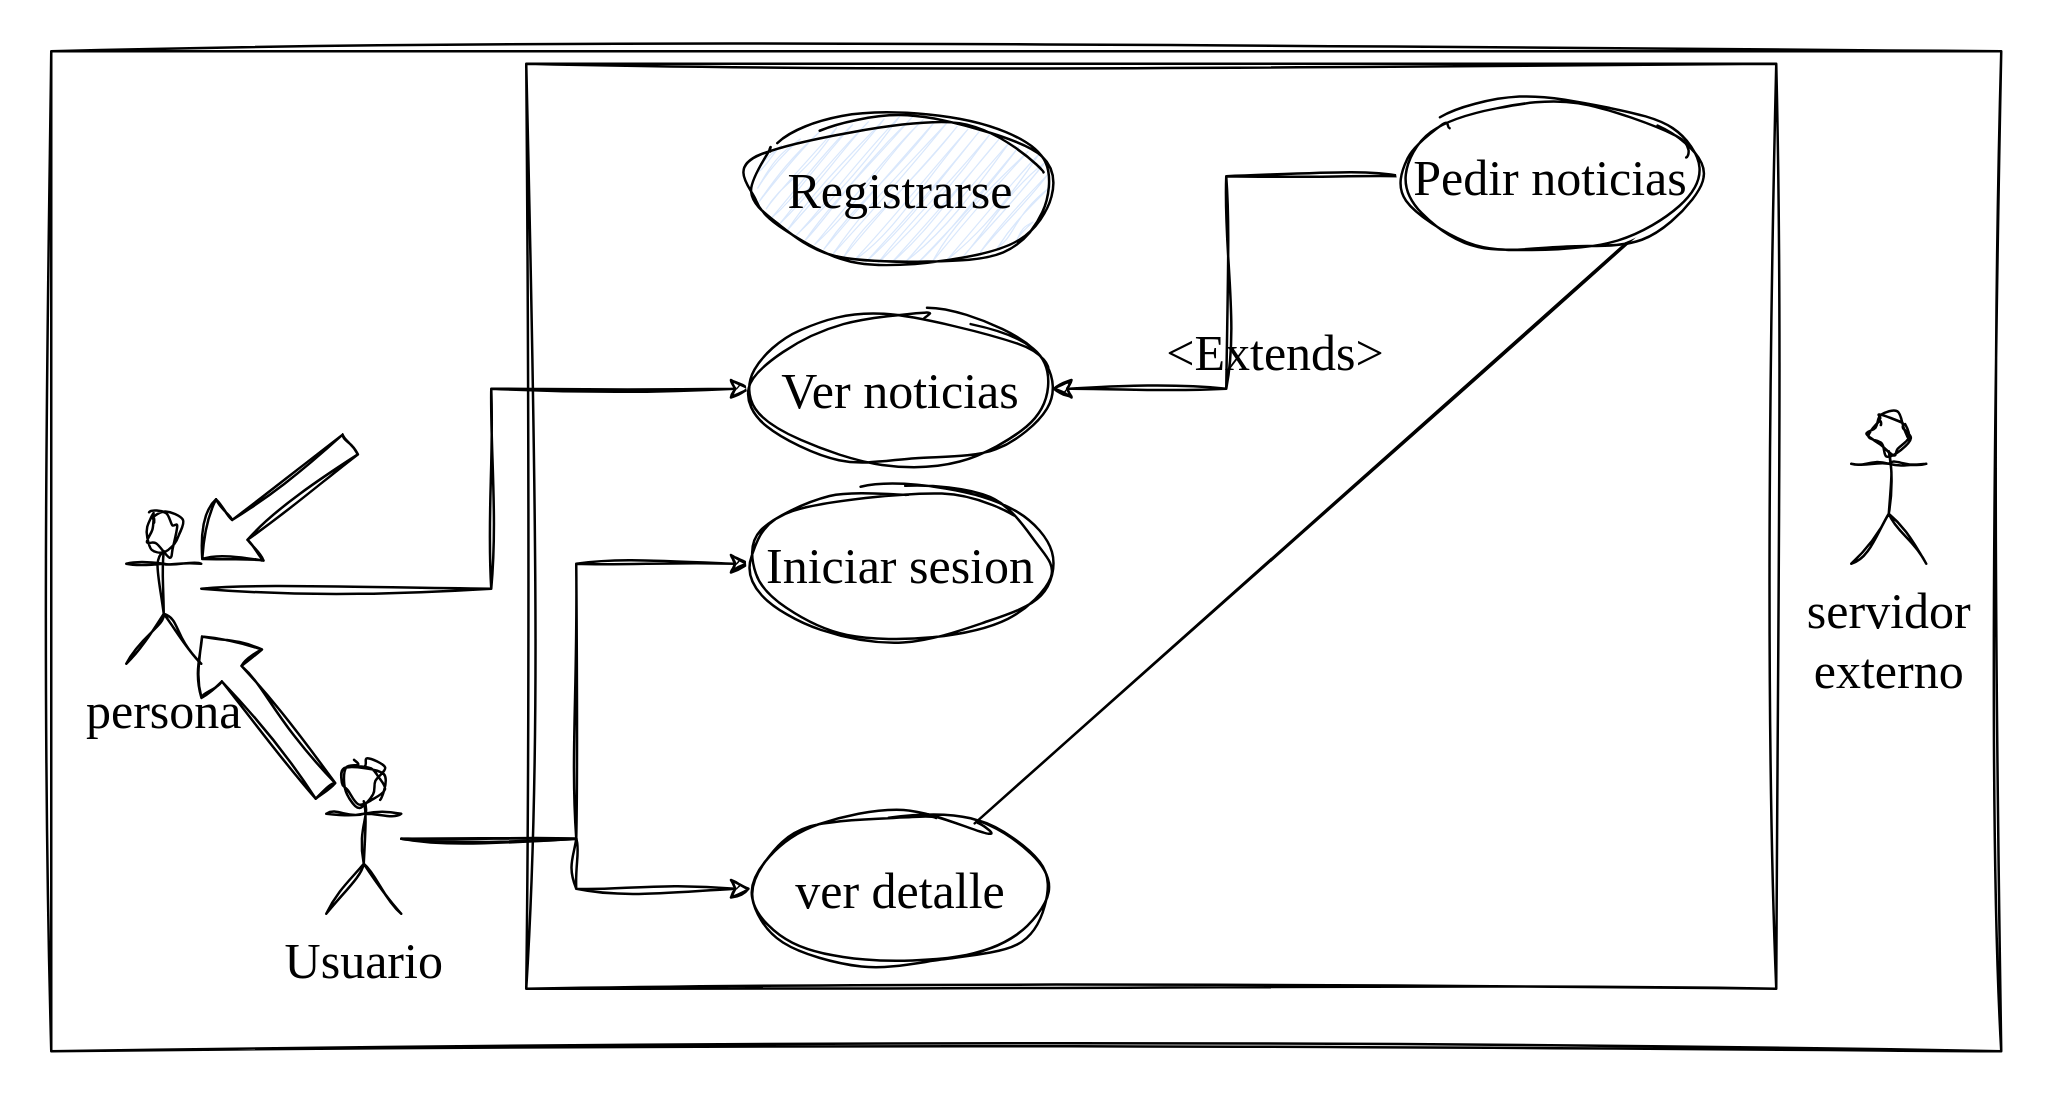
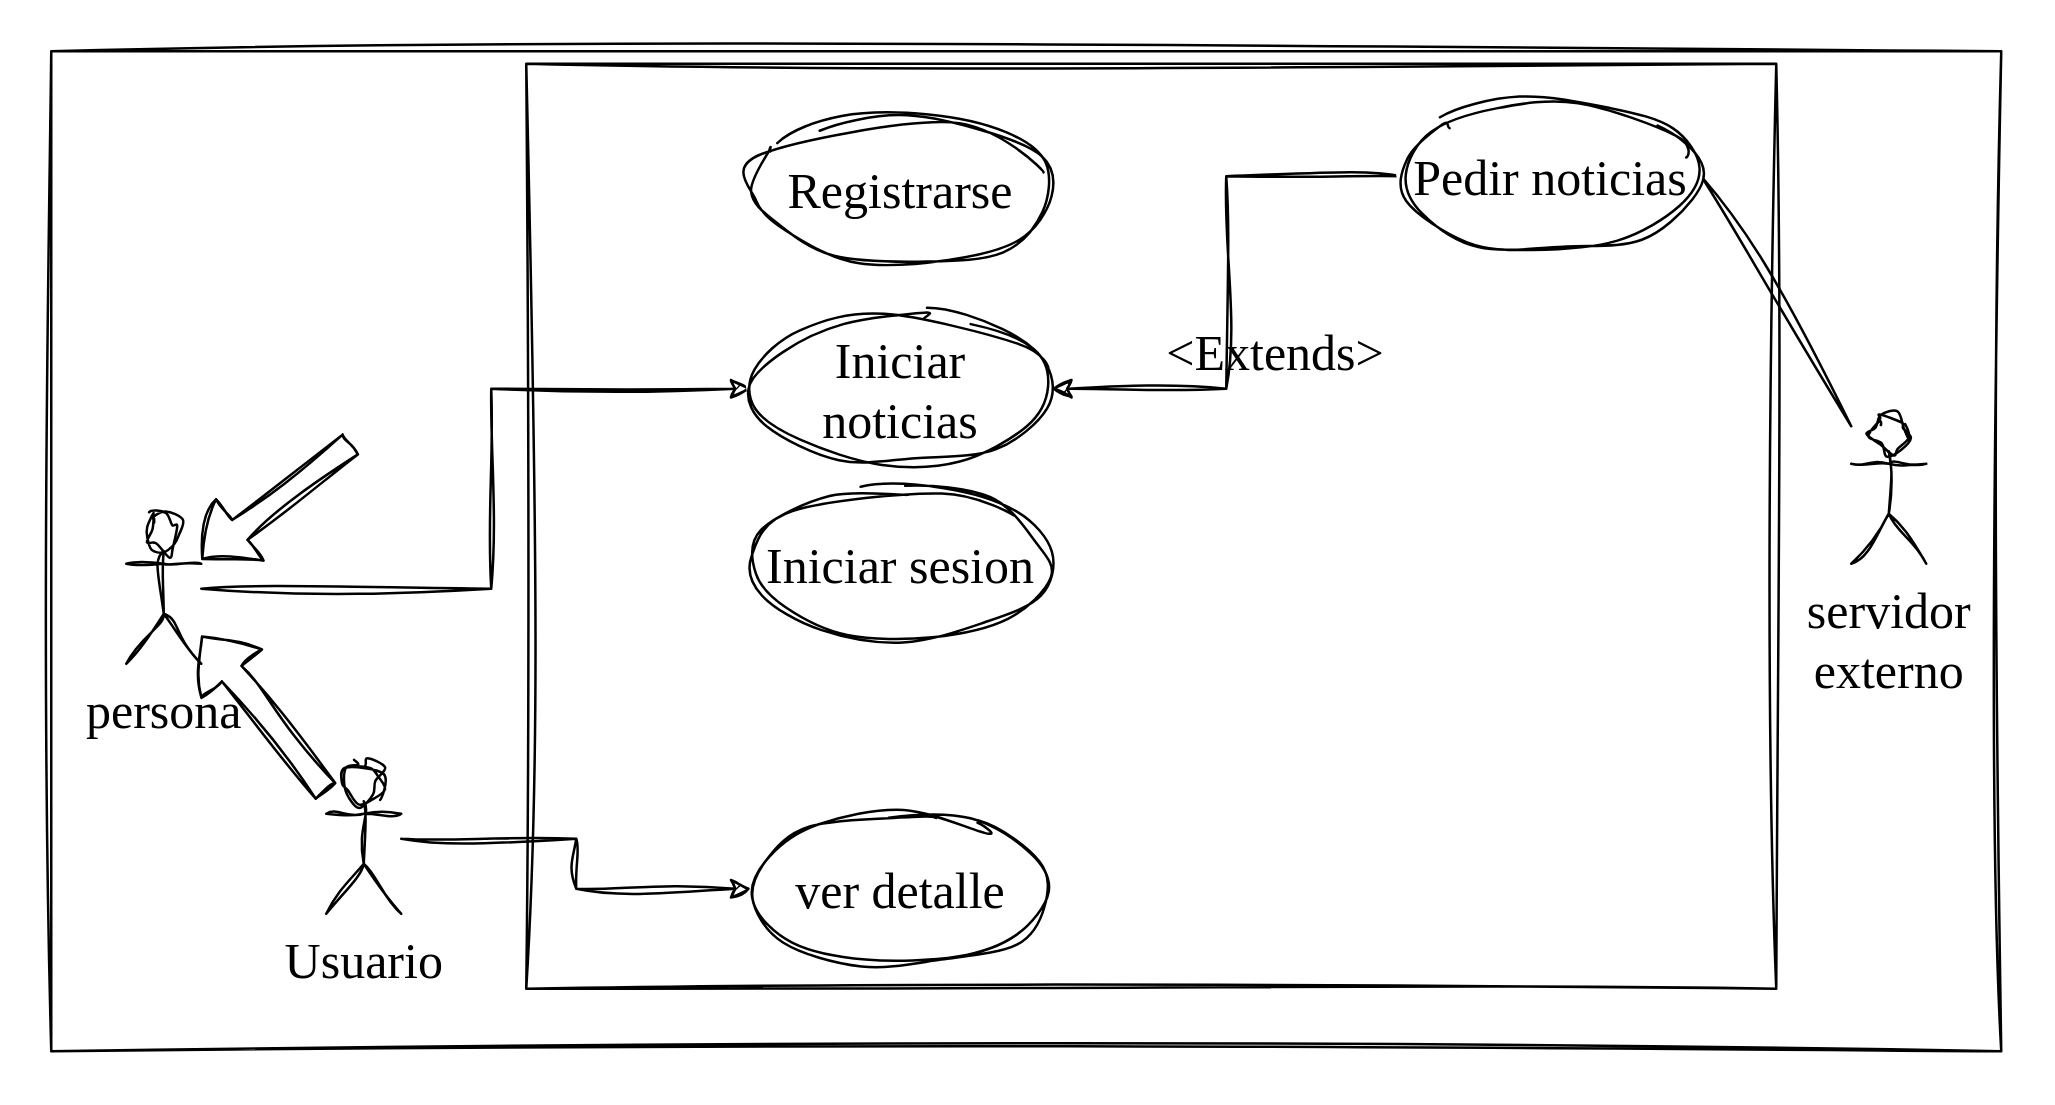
  <mxCell id="0" />
  <mxCell id="1" parent="0" />
  <mxCell id="2" value="" style="rounded=0;whiteSpace=wrap;html=1;sketch=1;hachureGap=4;jiggle=2;curveFitting=1;fontFamily=Architects Daughter;fontSource=https%3A%2F%2Ffonts.googleapis.com%2Fcss%3Ffamily%3DArchitects%2BDaughter;fontSize=20;" vertex="1" parent="1"><mxGeometry x="20" y="20" width="780" height="400" as="geometry" /></mxCell>
  <mxCell id="3" value="" style="rounded=0;whiteSpace=wrap;html=1;sketch=1;hachureGap=4;jiggle=2;curveFitting=1;fontFamily=Architects Daughter;fontSource=https%3A%2F%2Ffonts.googleapis.com%2Fcss%3Ffamily%3DArchitects%2BDaughter;fontSize=20;" vertex="1" parent="1"><mxGeometry x="210" y="25" width="500" height="370" as="geometry" /></mxCell>
  <mxCell id="4" style="edgeStyle=orthogonalEdgeStyle;rounded=0;sketch=1;hachureGap=4;jiggle=2;curveFitting=1;orthogonalLoop=1;jettySize=auto;html=1;fontFamily=Architects Daughter;fontSource=https%3A%2F%2Ffonts.googleapis.com%2Fcss%3Ffamily%3DArchitects%2BDaughter;fontSize=16;entryX=0;entryY=0.5;entryDx=0;entryDy=0;" edge="1" parent="1" source="5" target="7"><mxGeometry relative="1" as="geometry"><Array as="points"><mxPoint x="196" y="235" /><mxPoint x="196" y="155" /></Array></mxGeometry></mxCell>
  <mxCell id="5" value="persona" style="shape=umlActor;verticalLabelPosition=bottom;verticalAlign=top;html=1;outlineConnect=0;sketch=1;hachureGap=4;jiggle=2;curveFitting=1;fontFamily=Architects Daughter;fontSource=https%3A%2F%2Ffonts.googleapis.com%2Fcss%3Ffamily%3DArchitects%2BDaughter;fontSize=20;" vertex="1" parent="1"><mxGeometry x="50" y="205" width="30" height="60" as="geometry" /></mxCell>
  <mxCell id="6" value="servidor&lt;br&gt;externo" style="shape=umlActor;verticalLabelPosition=bottom;verticalAlign=top;html=1;outlineConnect=0;sketch=1;hachureGap=4;jiggle=2;curveFitting=1;fontFamily=Architects Daughter;fontSource=https%3A%2F%2Ffonts.googleapis.com%2Fcss%3Ffamily%3DArchitects%2BDaughter;fontSize=20;" vertex="1" parent="1"><mxGeometry x="740" y="165" width="30" height="60" as="geometry" /></mxCell>
- <mxCell id="7" value="Ver noticias" style="ellipse;whiteSpace=wrap;html=1;sketch=1;hachureGap=4;jiggle=2;curveFitting=1;fontFamily=Architects Daughter;fontSource=https%3A%2F%2Ffonts.googleapis.com%2Fcss%3Ffamily%3DArchitects%2BDaughter;fontSize=20;" vertex="1" parent="1"><mxGeometry x="300" y="125" width="120" height="60" as="geometry" /></mxCell>
+ <mxCell id="7" value="Iniciar noticias" style="ellipse;whiteSpace=wrap;html=1;sketch=1;hachureGap=4;jiggle=2;curveFitting=1;fontFamily=Architects Daughter;fontSource=https%3A%2F%2Ffonts.googleapis.com%2Fcss%3Ffamily%3DArchitects%2BDaughter;fontSize=20;" vertex="1" parent="1"><mxGeometry x="300" y="125" width="120" height="60" as="geometry" /></mxCell>
  <mxCell id="8" value="ver detalle" style="ellipse;whiteSpace=wrap;html=1;sketch=1;hachureGap=4;jiggle=2;curveFitting=1;fontFamily=Architects Daughter;fontSource=https%3A%2F%2Ffonts.googleapis.com%2Fcss%3Ffamily%3DArchitects%2BDaughter;fontSize=20;" vertex="1" parent="1"><mxGeometry x="300" y="325" width="120" height="60" as="geometry" /></mxCell>
- <mxCell id="9" value="Registrarse" style="ellipse;whiteSpace=wrap;html=1;sketch=1;hachureGap=4;jiggle=2;curveFitting=1;fontFamily=Architects Daughter;fontSource=https%3A%2F%2Ffonts.googleapis.com%2Fcss%3Ffamily%3DArchitects%2BDaughter;fontSize=20;fillColor=#dae8fc;" vertex="1" parent="1"><mxGeometry x="300" y="45" width="120" height="60" as="geometry" /></mxCell>
- <mxCell id="10" value="" style="endArrow=none;html=1;rounded=0;sketch=1;hachureGap=4;jiggle=2;curveFitting=1;fontFamily=Architects Daughter;fontSource=https%3A%2F%2Ffonts.googleapis.com%2Fcss%3Ffamily%3DArchitects%2BDaughter;fontSize=16;exitX=1;exitY=0.5;exitDx=0;exitDy=0;" edge="1" parent="1" source="15" target="8"><mxGeometry width="50" height="50" relative="1" as="geometry"><mxPoint x="510" y="295" as="sourcePoint" /><mxPoint x="560" y="245" as="targetPoint" /></mxGeometry></mxCell>
+ <mxCell id="9" value="Registrarse" style="ellipse;whiteSpace=wrap;html=1;sketch=1;hachureGap=4;jiggle=2;curveFitting=1;fontFamily=Architects Daughter;fontSource=https%3A%2F%2Ffonts.googleapis.com%2Fcss%3Ffamily%3DArchitects%2BDaughter;fontSize=20;" vertex="1" parent="1"><mxGeometry x="300" y="45" width="120" height="60" as="geometry" /></mxCell>
+ <mxCell id="10" value="" style="endArrow=none;html=1;rounded=0;sketch=1;hachureGap=4;jiggle=2;curveFitting=1;fontFamily=Architects Daughter;fontSource=https%3A%2F%2Ffonts.googleapis.com%2Fcss%3Ffamily%3DArchitects%2BDaughter;fontSize=16;exitX=1;exitY=0.5;exitDx=0;exitDy=0;" edge="1" parent="1" source="15" target="6"><mxGeometry width="50" height="50" relative="1" as="geometry"><mxPoint x="510" y="295" as="sourcePoint" /><mxPoint x="560" y="245" as="targetPoint" /></mxGeometry></mxCell>
  <mxCell id="11" style="edgeStyle=orthogonalEdgeStyle;rounded=0;sketch=1;hachureGap=4;jiggle=2;curveFitting=1;orthogonalLoop=1;jettySize=auto;html=1;entryX=0;entryY=0.5;entryDx=0;entryDy=0;fontFamily=Architects Daughter;fontSource=https%3A%2F%2Ffonts.googleapis.com%2Fcss%3Ffamily%3DArchitects%2BDaughter;fontSize=16;" edge="1" parent="1" source="13" target="8"><mxGeometry relative="1" as="geometry" /></mxCell>
- <mxCell id="12" style="edgeStyle=orthogonalEdgeStyle;rounded=0;sketch=1;hachureGap=4;jiggle=2;curveFitting=1;orthogonalLoop=1;jettySize=auto;html=1;entryX=0;entryY=0.5;entryDx=0;entryDy=0;fontFamily=Architects Daughter;fontSource=https%3A%2F%2Ffonts.googleapis.com%2Fcss%3Ffamily%3DArchitects%2BDaughter;fontSize=16;" edge="1" parent="1" source="13" target="17"><mxGeometry relative="1" as="geometry" /></mxCell>
  <mxCell id="13" value="Usuario" style="shape=umlActor;verticalLabelPosition=bottom;verticalAlign=top;html=1;outlineConnect=0;sketch=1;hachureGap=4;jiggle=2;curveFitting=1;fontFamily=Architects Daughter;fontSource=https%3A%2F%2Ffonts.googleapis.com%2Fcss%3Ffamily%3DArchitects%2BDaughter;fontSize=20;" vertex="1" parent="1"><mxGeometry x="130" y="305" width="30" height="60" as="geometry" /></mxCell>
  <mxCell id="14" style="edgeStyle=orthogonalEdgeStyle;rounded=0;sketch=1;hachureGap=4;jiggle=2;curveFitting=1;orthogonalLoop=1;jettySize=auto;html=1;entryX=1;entryY=0.5;entryDx=0;entryDy=0;fontFamily=Architects Daughter;fontSource=https%3A%2F%2Ffonts.googleapis.com%2Fcss%3Ffamily%3DArchitects%2BDaughter;fontSize=16;" edge="1" parent="1" source="15" target="7"><mxGeometry relative="1" as="geometry" /></mxCell>
  <mxCell id="15" value="Pedir noticias" style="ellipse;whiteSpace=wrap;html=1;sketch=1;hachureGap=4;jiggle=2;curveFitting=1;fontFamily=Architects Daughter;fontSource=https%3A%2F%2Ffonts.googleapis.com%2Fcss%3Ffamily%3DArchitects%2BDaughter;fontSize=20;" vertex="1" parent="1"><mxGeometry x="560" y="40" width="120" height="60" as="geometry" /></mxCell>
  <mxCell id="16" value="&amp;lt;Extends&amp;gt;" style="text;html=1;strokeColor=none;fillColor=none;align=center;verticalAlign=middle;whiteSpace=wrap;rounded=0;fontSize=20;fontFamily=Architects Daughter;" vertex="1" parent="1"><mxGeometry x="480" y="125" width="60" height="30" as="geometry" /></mxCell>
  <mxCell id="17" value="Iniciar sesion" style="ellipse;whiteSpace=wrap;html=1;sketch=1;hachureGap=4;jiggle=2;curveFitting=1;fontFamily=Architects Daughter;fontSource=https%3A%2F%2Ffonts.googleapis.com%2Fcss%3Ffamily%3DArchitects%2BDaughter;fontSize=20;" vertex="1" parent="1"><mxGeometry x="300" y="195" width="120" height="60" as="geometry" /></mxCell>
  <mxCell id="18" value="" style="shape=flexArrow;endArrow=classic;html=1;rounded=0;sketch=1;hachureGap=4;jiggle=2;curveFitting=1;fontFamily=Architects Daughter;fontSource=https%3A%2F%2Ffonts.googleapis.com%2Fcss%3Ffamily%3DArchitects%2BDaughter;fontSize=16;" edge="1" parent="1" source="13" target="5"><mxGeometry width="50" height="50" relative="1" as="geometry"><mxPoint x="70" y="345" as="sourcePoint" /><mxPoint x="120" y="295" as="targetPoint" /></mxGeometry></mxCell>
  <mxCell id="19" value="" style="shape=flexArrow;endArrow=classic;html=1;rounded=0;sketch=1;hachureGap=4;jiggle=2;curveFitting=1;fontFamily=Architects Daughter;fontSource=https%3A%2F%2Ffonts.googleapis.com%2Fcss%3Ffamily%3DArchitects%2BDaughter;fontSize=16;" edge="1" parent="1" target="5"><mxGeometry width="50" height="50" relative="1" as="geometry"><mxPoint x="140" y="177" as="sourcePoint" /><mxPoint x="90" y="115" as="targetPoint" /></mxGeometry></mxCell>
